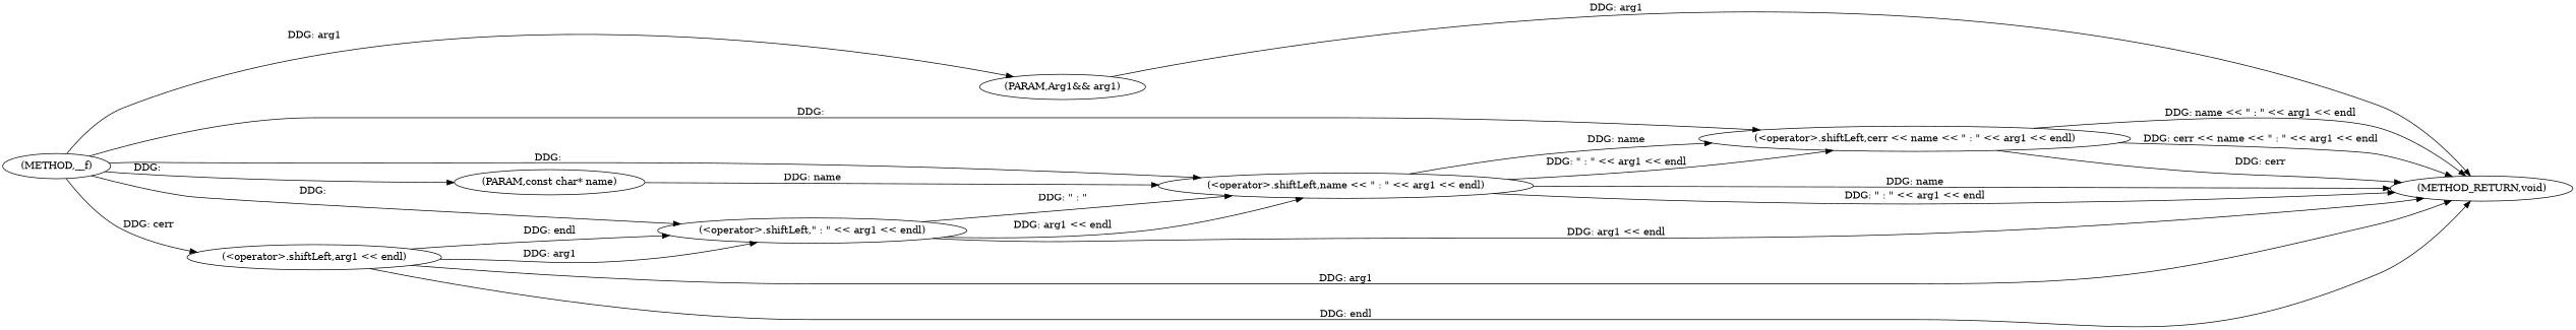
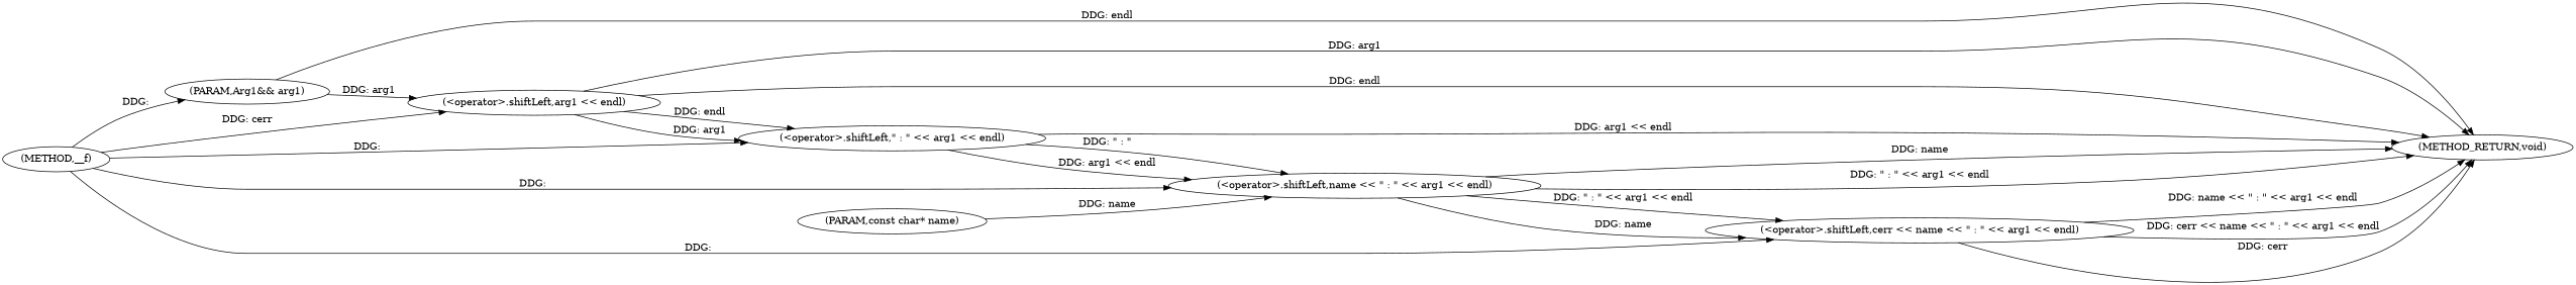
  digraph {
    rankdir=LR
    n1 [label="(METHOD,__f)"]
    n2 [label="(PARAM,const char* name)"]
    n3 [label="(PARAM,Arg1&& arg1)"]
    n4 [label="(<operator>.shiftLeft,cerr << name << \" : \" << arg1 << endl)"]
    n5 [label="(<operator>.shiftLeft,name << \" : \" << arg1 << endl)"]
    n6 [label="(<operator>.shiftLeft,\" : \" << arg1 << endl)"]
    n7 [label="(<operator>.shiftLeft,arg1 << endl)"]
    n8 [label="(METHOD_RETURN,void)"]
-   n1 -> n2 [label="DDG: "]
-   n1 -> n3 [label="DDG: arg1"]
+   n1 -> n3 [label="DDG: "]
    n1 -> n4 [label="DDG: "]
    n1 -> n5 [label="DDG: "]
    n1 -> n6 [label="DDG: "]
    n1 -> n7 [label="DDG: cerr"]
    n2 -> n5 [label="DDG: name"]
-   n3 -> n8 [label="DDG: arg1"]
+   n3 -> n7 [label="DDG: arg1"]
+   n3 -> n8 [label="DDG: endl"]
    n4 -> n8 [label="DDG: name << \" : \" << arg1 << endl"]
    n4 -> n8 [label="DDG: cerr << name << \" : \" << arg1 << endl"]
    n4 -> n8 [label="DDG: cerr"]
    n5 -> n4 [label="DDG: name"]
    n5 -> n4 [label="DDG: \" : \" << arg1 << endl"]
    n5 -> n8 [label="DDG: name"]
    n5 -> n8 [label="DDG: \" : \" << arg1 << endl"]
    n6 -> n5 [label="DDG: \" : \""]
    n6 -> n5 [label="DDG: arg1 << endl"]
    n6 -> n8 [label="DDG: arg1 << endl"]
    n7 -> n6 [label="DDG: endl"]
    n7 -> n6 [label="DDG: arg1"]
    n7 -> n8 [label="DDG: arg1"]
    n7 -> n8 [label="DDG: endl"]
  }
